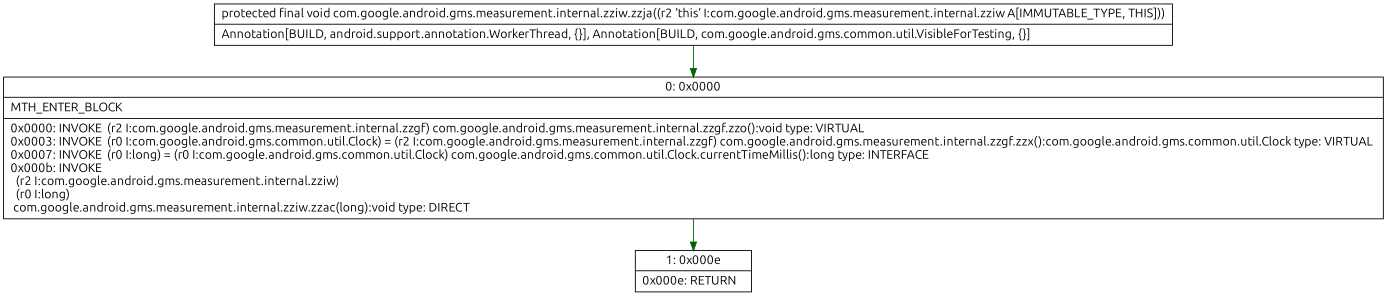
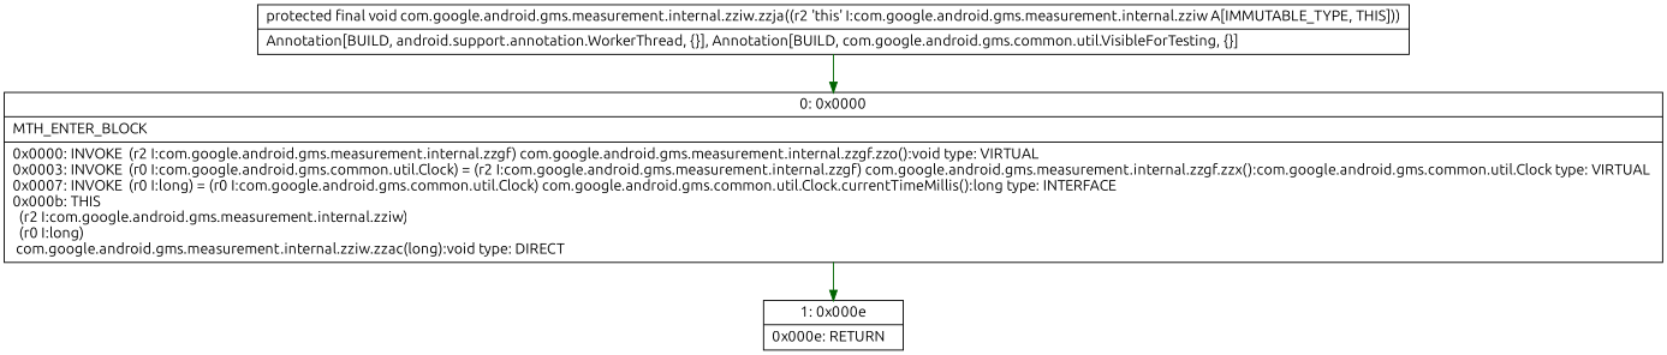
  digraph {
    fontname=Ubuntu
    node [shape=record fontname=Ubuntu]
    edge [color=darkgreen fontname=Ubuntu]
-   n1 [label="{0\:\ 0x0000|MTH_ENTER_BLOCK\l|0x0000: INVOKE  (r2 I:com.google.android.gms.measurement.internal.zzgf) com.google.android.gms.measurement.internal.zzgf.zzo():void type: VIRTUAL \l0x0003: INVOKE  (r0 I:com.google.android.gms.common.util.Clock) = (r2 I:com.google.android.gms.measurement.internal.zzgf) com.google.android.gms.measurement.internal.zzgf.zzx():com.google.android.gms.common.util.Clock type: VIRTUAL \l0x0007: INVOKE  (r0 I:long) = (r0 I:com.google.android.gms.common.util.Clock) com.google.android.gms.common.util.Clock.currentTimeMillis():long type: INTERFACE \l0x000b: INVOKE  \l  (r2 I:com.google.android.gms.measurement.internal.zziw)\l  (r0 I:long)\l com.google.android.gms.measurement.internal.zziw.zzac(long):void type: DIRECT \l}"]
+   n1 [label="{0\:\ 0x0000|MTH_ENTER_BLOCK\l|0x0000: INVOKE  (r2 I:com.google.android.gms.measurement.internal.zzgf) com.google.android.gms.measurement.internal.zzgf.zzo():void type: VIRTUAL \l0x0003: INVOKE  (r0 I:com.google.android.gms.common.util.Clock) = (r2 I:com.google.android.gms.measurement.internal.zzgf) com.google.android.gms.measurement.internal.zzgf.zzx():com.google.android.gms.common.util.Clock type: VIRTUAL \l0x0007: INVOKE  (r0 I:long) = (r0 I:com.google.android.gms.common.util.Clock) com.google.android.gms.common.util.Clock.currentTimeMillis():long type: INTERFACE \l0x000b: THIS  \l  (r2 I:com.google.android.gms.measurement.internal.zziw)\l  (r0 I:long)\l com.google.android.gms.measurement.internal.zziw.zzac(long):void type: DIRECT \l}"]
    n2 [label="{1\:\ 0x000e|0x000e: RETURN   \l}"]
    n3 [label="{protected final void com.google.android.gms.measurement.internal.zziw.zzja((r2 'this' I:com.google.android.gms.measurement.internal.zziw A[IMMUTABLE_TYPE, THIS]))  | Annotation[BUILD, android.support.annotation.WorkerThread, \{\}], Annotation[BUILD, com.google.android.gms.common.util.VisibleForTesting, \{\}]\l}"]
    n1 -> n2
    n3 -> n1
  }
